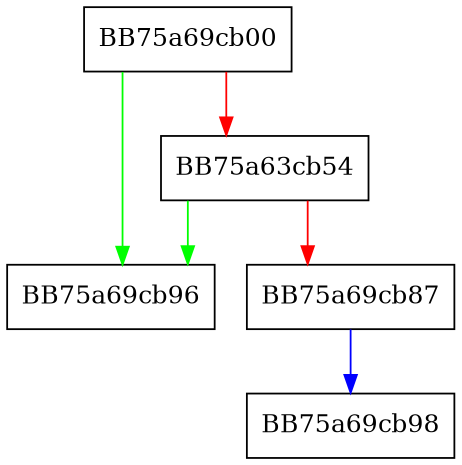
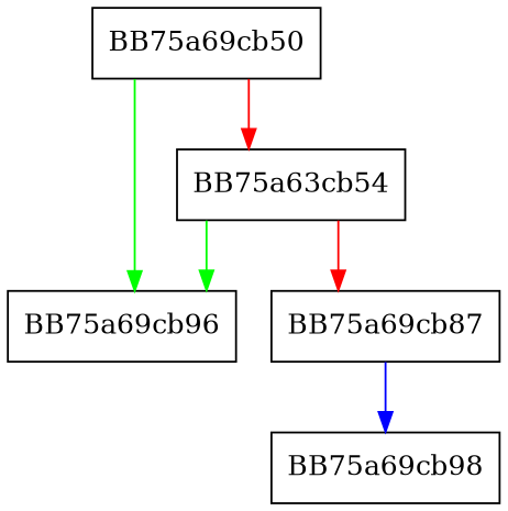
  digraph {
    splines=ortho
    node [shape=box]
    edge [color=green]
-   BB75a69cb00
+   BB75a69cb00 [label=BB75a69cb50]
    BB75a69cb96
    n3 [label=BB75a63cb54]
    BB75a69cb87
    BB75a69cb98
    BB75a69cb00 -> BB75a69cb96
    BB75a69cb00 -> n3 [color=red]
    n3 -> BB75a69cb96
    n3 -> BB75a69cb87 [color=red]
    BB75a69cb87 -> BB75a69cb98 [color=blue]
  }
